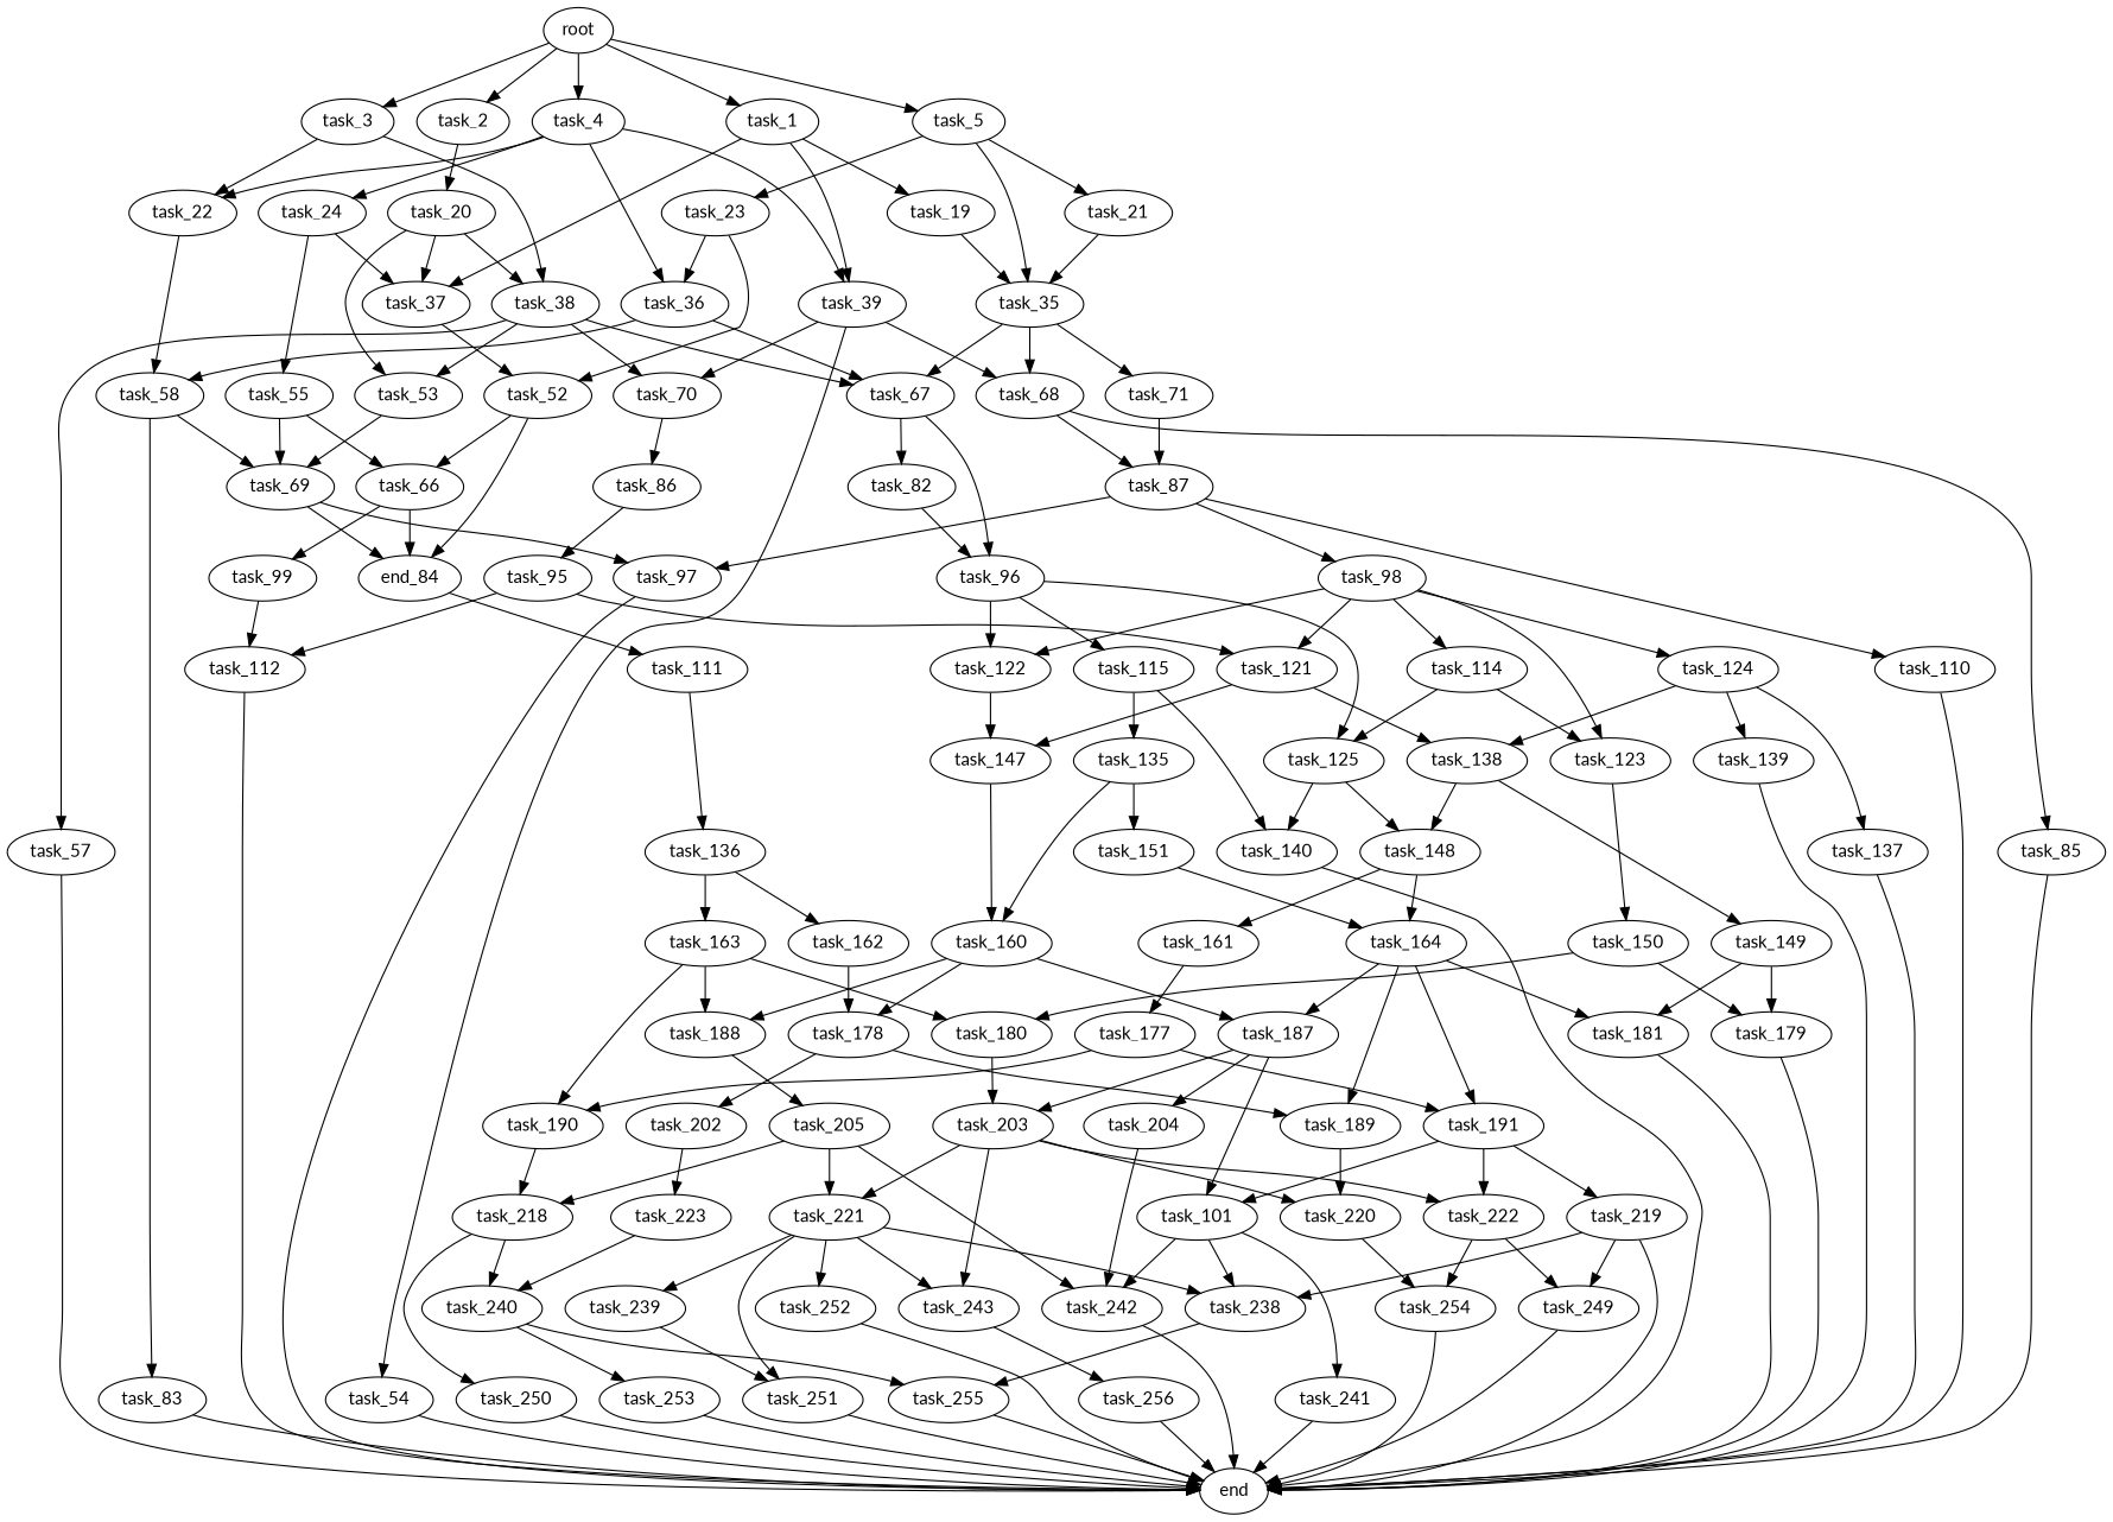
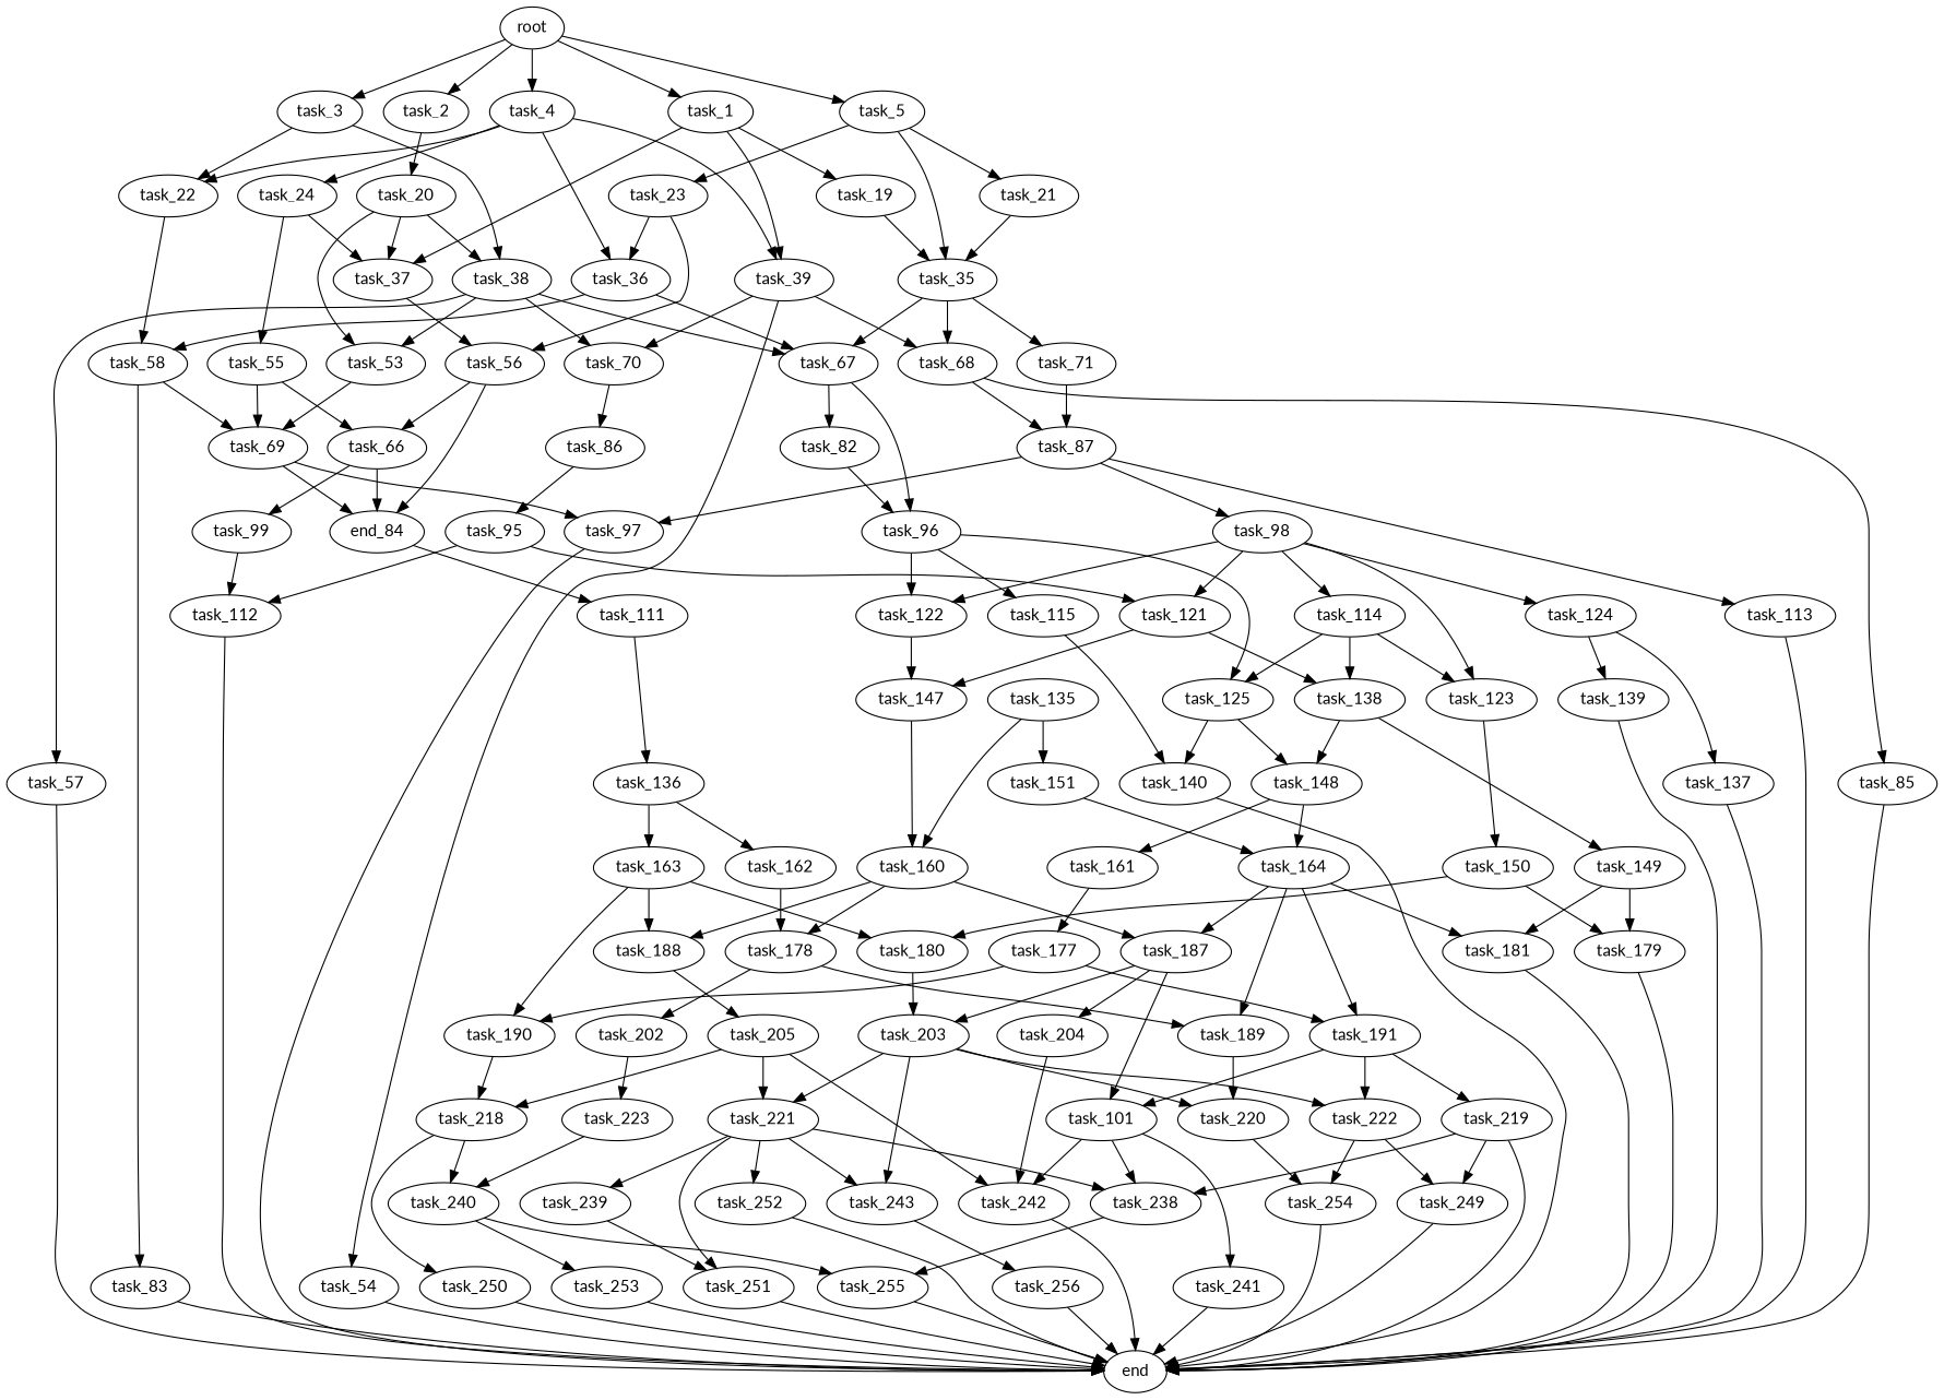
  digraph {
    fontname=Lato
    node [fontname=Lato]
    edge [fontname=Lato]
    root
    task_1
    task_2
    task_3
    task_4
    task_5
    task_19
    task_37
    task_39
    task_20
    task_22
    task_38
    task_24
    task_36
    task_23
    task_21
    task_35
-   task_56 [label=task_52]
+   task_56
    task_53
    task_58
    task_67
    task_57
    task_70
    task_55
    task_68
    task_54
    task_71
    task_66
    n29 [label=end_84]
    task_69
    task_83
    task_82
    task_96
    end
    task_86
    task_85
    task_87
    task_97
    task_99
    task_111
    task_115
    task_122
    task_125
    task_98
-   task_113 [label=task_110]
+   task_113
    task_95
    task_112
    task_136
    task_135
    task_140
    task_147
    task_148
    task_121
    task_114
    task_123
    task_124
    task_162
    task_163
    task_138
    task_151
    task_160
    task_150
    task_137
    task_139
    task_149
    task_161
    task_164
    task_179
    task_180
    task_178
    task_188
    task_190
    task_187
    task_181
    task_203
    task_177
    task_189
    task_191
    task_202
    n80 [label=task_101]
    task_204
    task_205
    task_218
    task_220
    task_219
    task_222
    task_221
    task_243
    task_223
    task_238
    task_241
    task_242
    task_240
    task_250
    task_254
    task_249
    task_251
    task_239
    task_252
    task_256
    task_255
    task_253
    root -> task_1
    root -> task_2
    root -> task_3
    root -> task_4
    root -> task_5
    task_1 -> task_19
    task_1 -> task_37
    task_1 -> task_39
    task_2 -> task_20
    task_3 -> task_22
    task_3 -> task_38
    task_4 -> task_39
    task_4 -> task_22
    task_4 -> task_24
    task_4 -> task_36
    task_5 -> task_23
    task_5 -> task_21
    task_5 -> task_35
    task_19 -> task_35
    task_37 -> task_56
    task_39 -> task_70
    task_39 -> task_68
    task_39 -> task_54
    task_20 -> task_37
    task_20 -> task_38
    task_20 -> task_53
    task_22 -> task_58
    task_38 -> task_53
    task_38 -> task_67
    task_38 -> task_57
    task_38 -> task_70
    task_24 -> task_37
    task_24 -> task_55
    task_36 -> task_58
    task_36 -> task_67
    task_23 -> task_36
    task_23 -> task_56
    task_21 -> task_35
    task_35 -> task_67
    task_35 -> task_68
    task_35 -> task_71
    task_56 -> task_66
    task_56 -> n29
    task_53 -> task_69
    task_58 -> task_69
    task_58 -> task_83
    task_67 -> task_82
    task_67 -> task_96
    task_57 -> end
    task_70 -> task_86
    task_55 -> task_66
    task_55 -> task_69
    task_68 -> task_85
    task_68 -> task_87
    task_54 -> end
    task_71 -> task_87
    task_66 -> n29
    task_66 -> task_99
    n29 -> task_111
    task_69 -> n29
    task_69 -> task_97
    task_83 -> end
    task_82 -> task_96
    task_96 -> task_115
    task_96 -> task_122
    task_96 -> task_125
    task_86 -> task_95
    task_85 -> end
    task_87 -> task_97
    task_87 -> task_98
    task_87 -> task_113
    task_97 -> end
    task_99 -> task_112
    task_111 -> task_136
-   task_115 -> task_135
    task_115 -> task_140
    task_122 -> task_147
    task_125 -> task_140
    task_125 -> task_148
    task_98 -> task_122
    task_98 -> task_121
    task_98 -> task_114
    task_98 -> task_123
    task_98 -> task_124
    task_113 -> end
    task_95 -> task_112
    task_95 -> task_121
    task_112 -> end
    task_136 -> task_162
    task_136 -> task_163
    task_135 -> task_151
    task_135 -> task_160
    task_140 -> end
    task_147 -> task_160
    task_148 -> task_161
    task_148 -> task_164
    task_121 -> task_147
    task_121 -> task_138
    task_114 -> task_125
    task_114 -> task_123
    task_123 -> task_150
-   task_124 -> task_138
+   task_114 -> task_138
    task_124 -> task_137
    task_124 -> task_139
    task_162 -> task_178
    task_163 -> task_180
    task_163 -> task_188
    task_163 -> task_190
    task_138 -> task_148
    task_138 -> task_149
    task_151 -> task_164
    task_160 -> task_178
    task_160 -> task_188
    task_160 -> task_187
    task_150 -> task_179
    task_150 -> task_180
    task_137 -> end
    task_139 -> end
    task_149 -> task_179
    task_149 -> task_181
    task_161 -> task_177
    task_164 -> task_187
    task_164 -> task_181
    task_164 -> task_189
    task_164 -> task_191
    task_179 -> end
    task_180 -> task_203
    task_178 -> task_189
    task_178 -> task_202
    task_188 -> task_205
    task_190 -> task_218
    task_187 -> task_203
    task_187 -> n80
    task_187 -> task_204
    task_181 -> end
    task_203 -> task_220
    task_203 -> task_222
    task_203 -> task_221
    task_203 -> task_243
    task_177 -> task_190
    task_177 -> task_191
    task_189 -> task_220
    task_191 -> n80
    task_191 -> task_219
    task_191 -> task_222
    task_202 -> task_223
    n80 -> task_238
    n80 -> task_241
    n80 -> task_242
    task_204 -> task_242
    task_205 -> task_218
    task_205 -> task_221
    task_205 -> task_242
    task_218 -> task_240
    task_218 -> task_250
    task_220 -> task_254
    task_219 -> end
    task_219 -> task_238
    task_219 -> task_249
    task_222 -> task_254
    task_222 -> task_249
    task_221 -> task_243
    task_221 -> task_238
    task_221 -> task_251
    task_221 -> task_239
    task_221 -> task_252
    task_243 -> task_256
    task_223 -> task_240
    task_238 -> task_255
    task_241 -> end
    task_242 -> end
    task_240 -> task_255
    task_240 -> task_253
    task_250 -> end
    task_254 -> end
    task_249 -> end
    task_251 -> end
    task_239 -> task_251
    task_252 -> end
    task_256 -> end
    task_255 -> end
    task_253 -> end
  }
